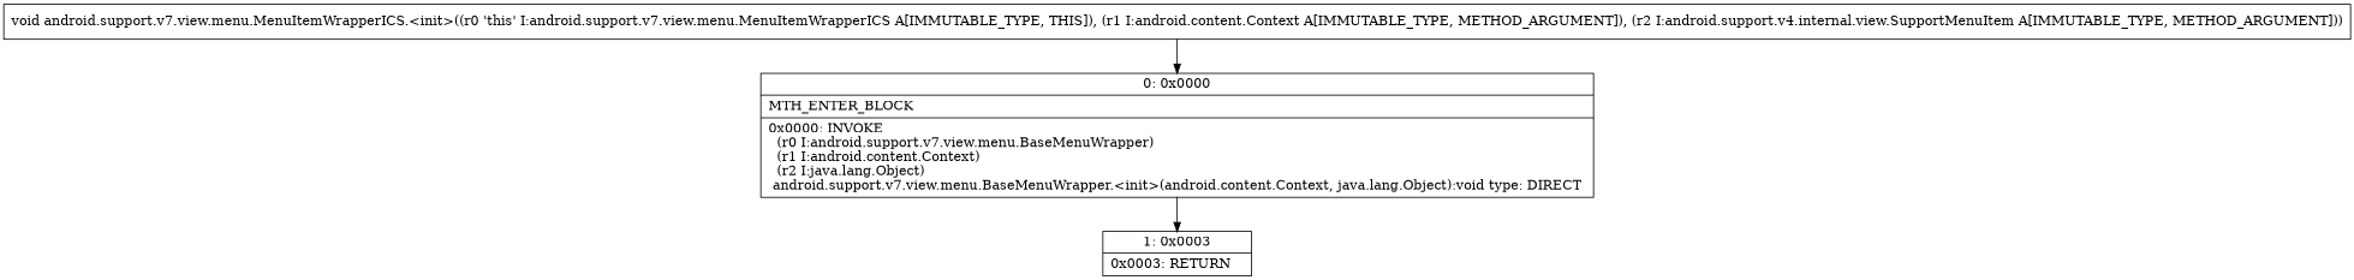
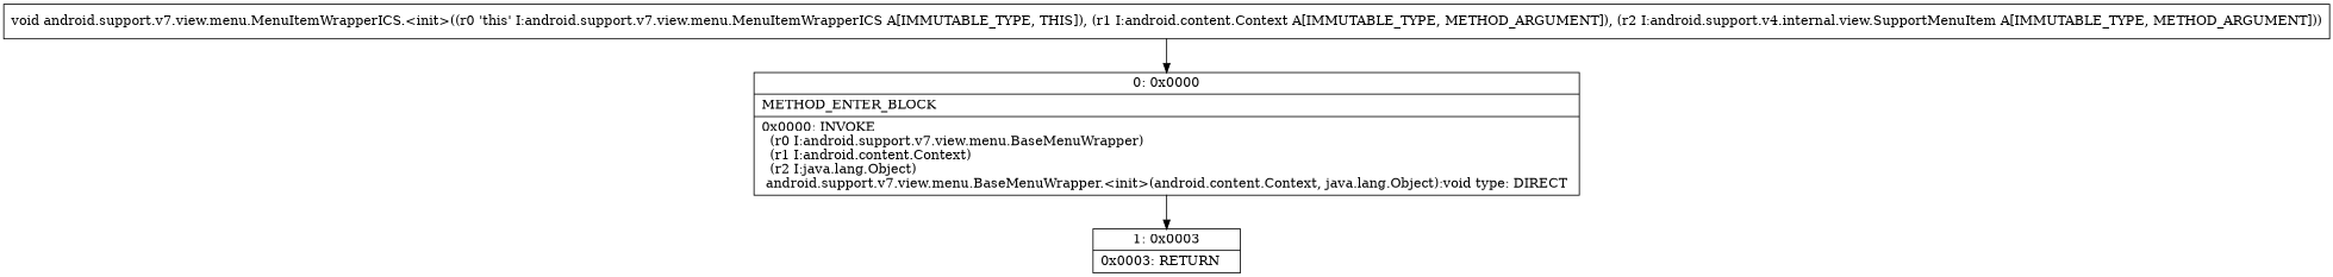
  digraph {
    node [shape=record]
-   n1 [label="{0\:\ 0x0000|MTH_ENTER_BLOCK\l|0x0000: INVOKE  \l  (r0 I:android.support.v7.view.menu.BaseMenuWrapper)\l  (r1 I:android.content.Context)\l  (r2 I:java.lang.Object)\l android.support.v7.view.menu.BaseMenuWrapper.\<init\>(android.content.Context, java.lang.Object):void type: DIRECT \l}"]
+   n1 [label="{0\:\ 0x0000|METHOD_ENTER_BLOCK\l|0x0000: INVOKE  \l  (r0 I:android.support.v7.view.menu.BaseMenuWrapper)\l  (r1 I:android.content.Context)\l  (r2 I:java.lang.Object)\l android.support.v7.view.menu.BaseMenuWrapper.\<init\>(android.content.Context, java.lang.Object):void type: DIRECT \l}"]
    n2 [label="{1\:\ 0x0003|0x0003: RETURN   \l}"]
    n3 [label="{void android.support.v7.view.menu.MenuItemWrapperICS.\<init\>((r0 'this' I:android.support.v7.view.menu.MenuItemWrapperICS A[IMMUTABLE_TYPE, THIS]), (r1 I:android.content.Context A[IMMUTABLE_TYPE, METHOD_ARGUMENT]), (r2 I:android.support.v4.internal.view.SupportMenuItem A[IMMUTABLE_TYPE, METHOD_ARGUMENT])) }"]
    n1 -> n2
    n3 -> n1
  }
